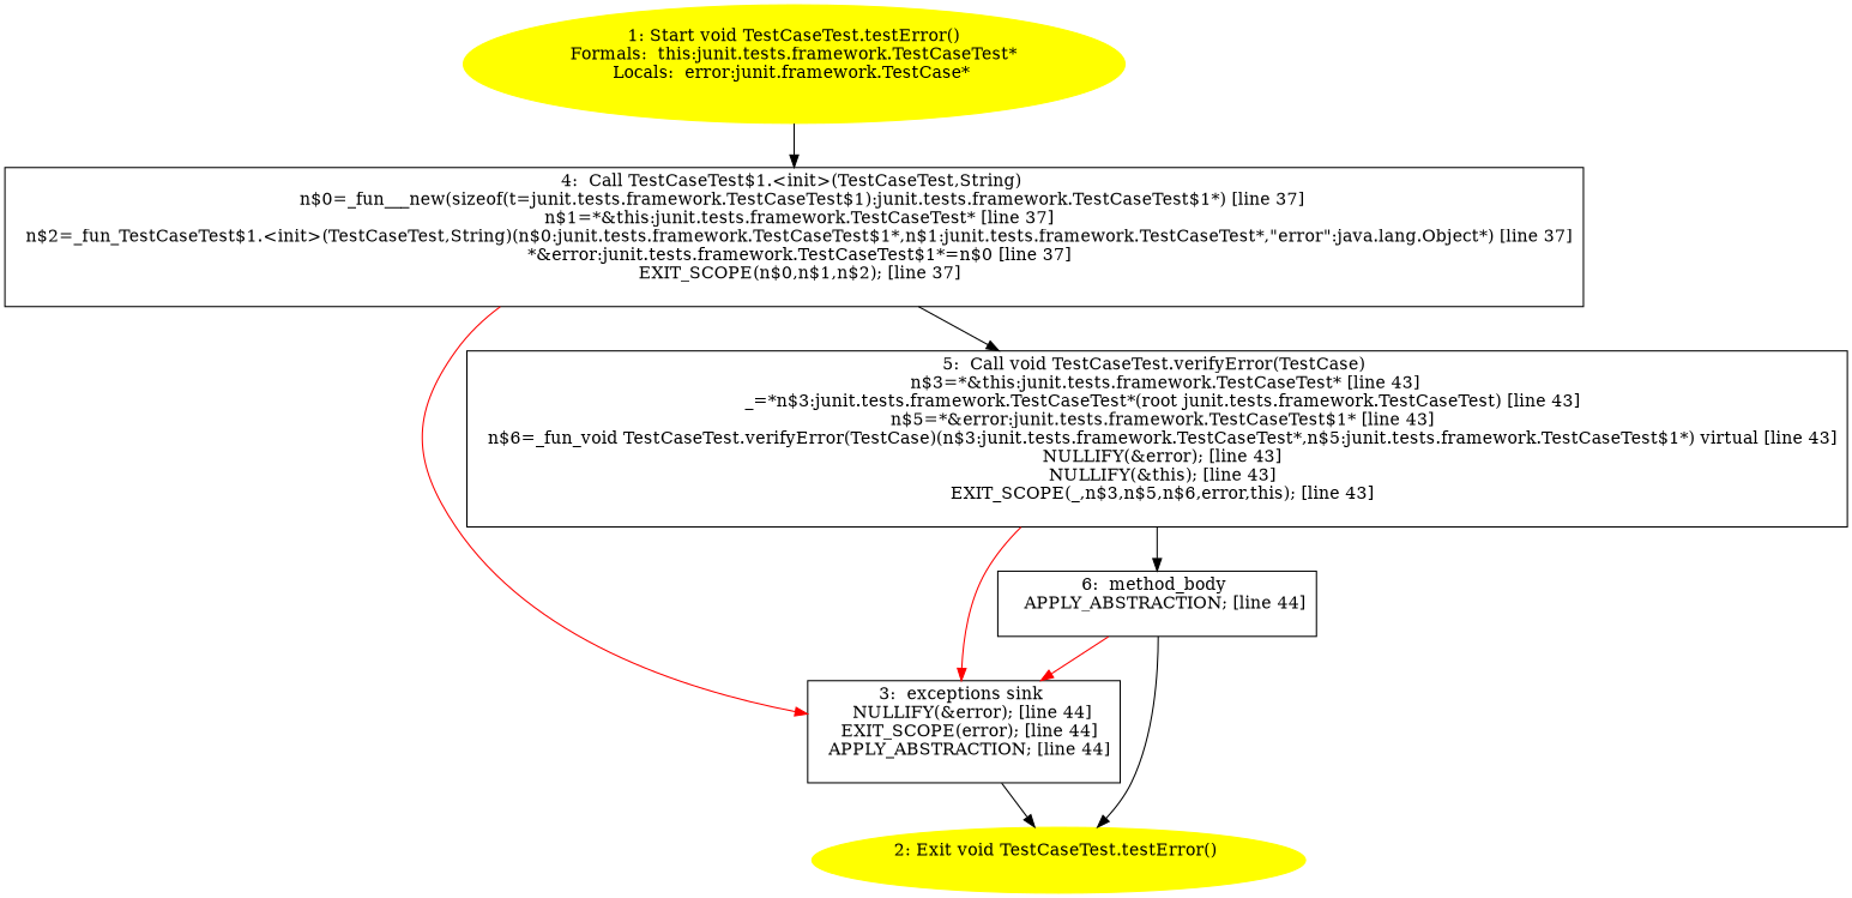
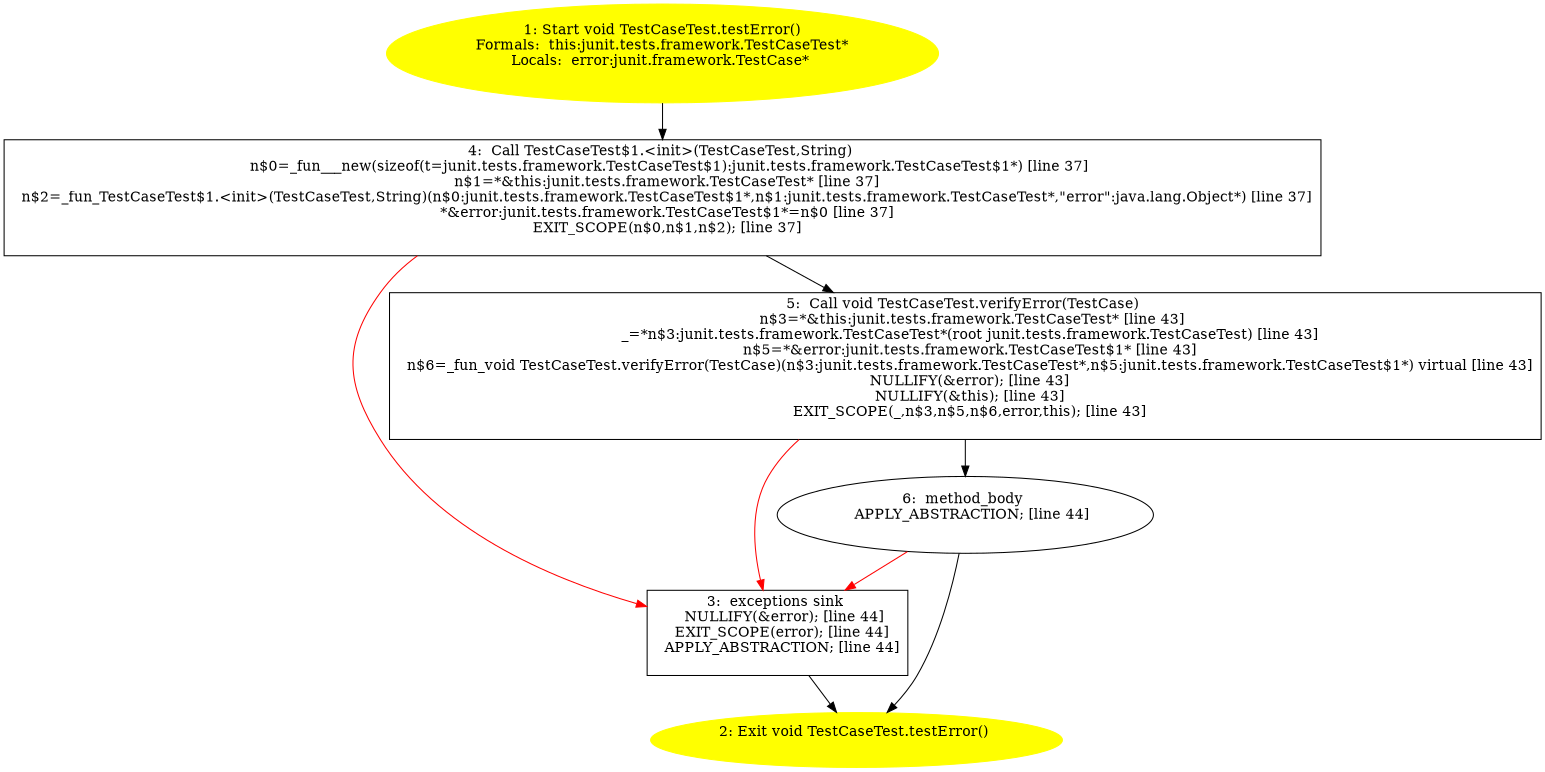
  digraph {
    node [shape=box]
    n1 [color=yellow label="1: Start void TestCaseTest.testError()\nFormals:  this:junit.tests.framework.TestCaseTest*\nLocals:  error:junit.framework.TestCase* \n  " style=filled shape=""]
    n2 [label="4:  Call TestCaseTest$1.<init>(TestCaseTest,String) \n   n$0=_fun___new(sizeof(t=junit.tests.framework.TestCaseTest$1):junit.tests.framework.TestCaseTest$1*) [line 37]\n  n$1=*&this:junit.tests.framework.TestCaseTest* [line 37]\n  n$2=_fun_TestCaseTest$1.<init>(TestCaseTest,String)(n$0:junit.tests.framework.TestCaseTest$1*,n$1:junit.tests.framework.TestCaseTest*,\"error\":java.lang.Object*) [line 37]\n  *&error:junit.tests.framework.TestCaseTest$1*=n$0 [line 37]\n  EXIT_SCOPE(n$0,n$1,n$2); [line 37]\n "]
    n3 [label="3:  exceptions sink \n   NULLIFY(&error); [line 44]\n  EXIT_SCOPE(error); [line 44]\n  APPLY_ABSTRACTION; [line 44]\n "]
    n4 [label="5:  Call void TestCaseTest.verifyError(TestCase) \n   n$3=*&this:junit.tests.framework.TestCaseTest* [line 43]\n  _=*n$3:junit.tests.framework.TestCaseTest*(root junit.tests.framework.TestCaseTest) [line 43]\n  n$5=*&error:junit.tests.framework.TestCaseTest$1* [line 43]\n  n$6=_fun_void TestCaseTest.verifyError(TestCase)(n$3:junit.tests.framework.TestCaseTest*,n$5:junit.tests.framework.TestCaseTest$1*) virtual [line 43]\n  NULLIFY(&error); [line 43]\n  NULLIFY(&this); [line 43]\n  EXIT_SCOPE(_,n$3,n$5,n$6,error,this); [line 43]\n "]
    n5 [color=yellow label="2: Exit void TestCaseTest.testError() \n  " style=filled shape=""]
-   n6 [label="6:  method_body \n   APPLY_ABSTRACTION; [line 44]\n "]
+   n6 [label="6:  method_body \n   APPLY_ABSTRACTION; [line 44]\n " shape=ellipse]
    n1 -> n2
    n2 -> n3 [color=red]
    n2 -> n4
    n3 -> n5
    n4 -> n3 [color=red]
    n4 -> n6
    n6 -> n3 [color=red]
    n6 -> n5
  }
